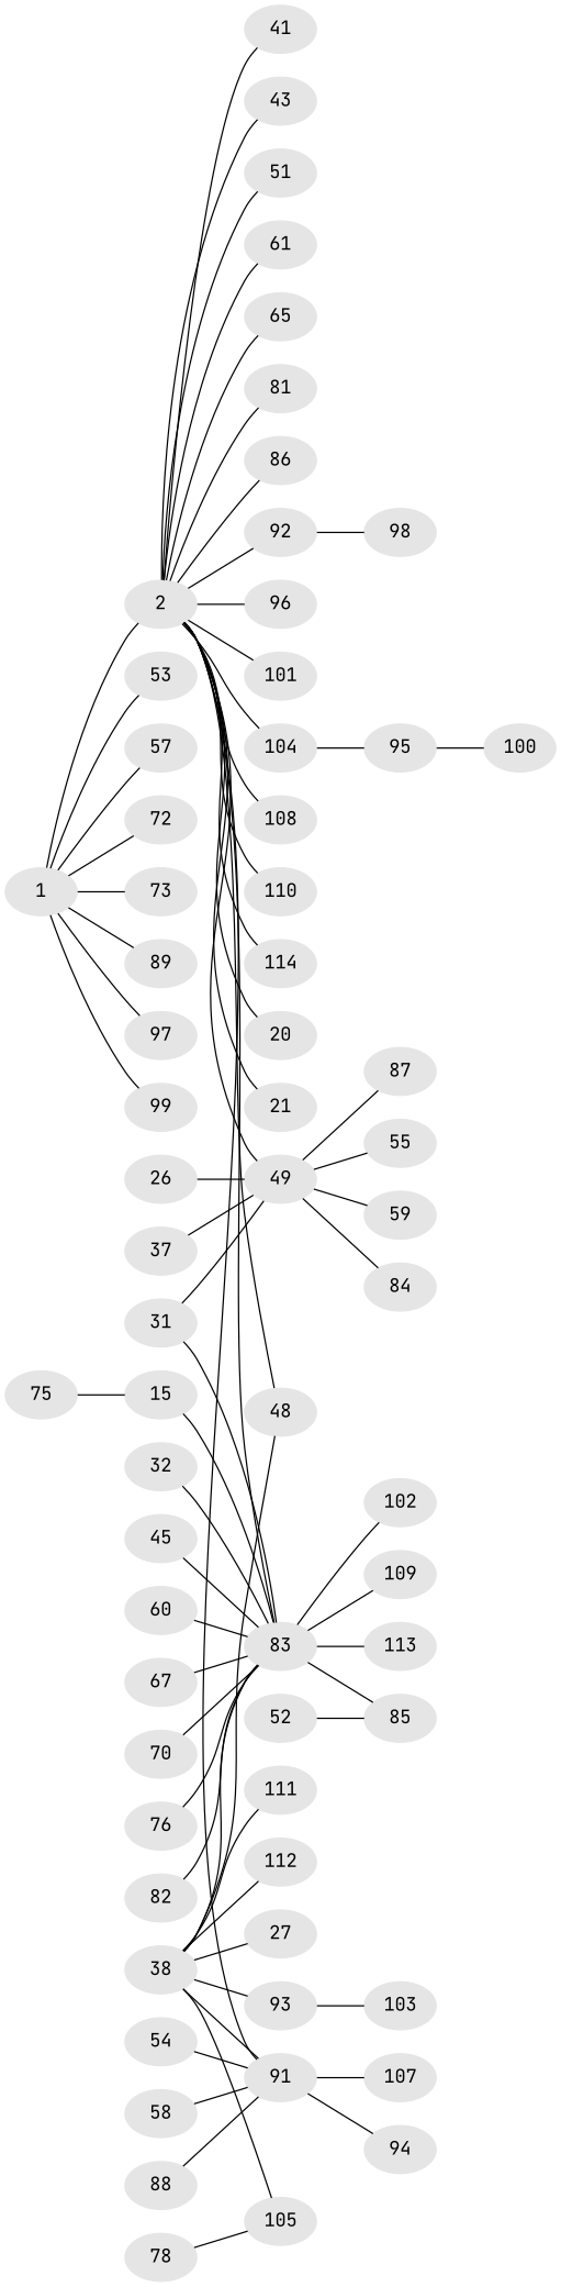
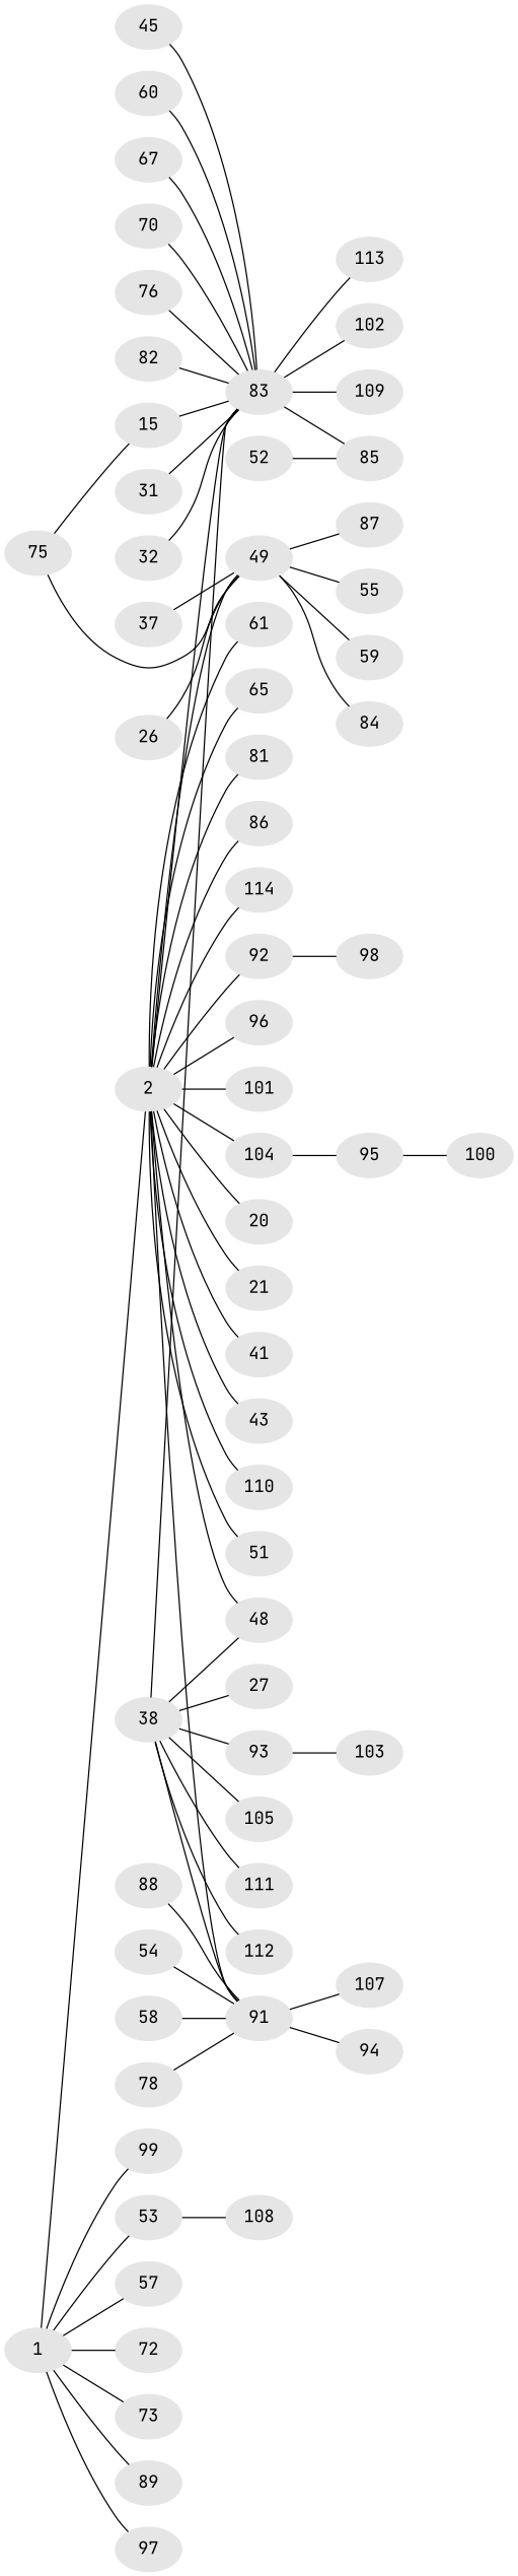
  graph {
    fontname="JetBrains Mono"
    rankdir=LR
    node [color=gray90 fontname="JetBrains Mono" style=filled]
    edge [fontname="JetBrains Mono"]
    1
    2
    53
    57
    72 [super="+71"]
    73
    89 [super="+74"]
    97 [super="+62"]
    99 [super="+80"]
    20
    21
    41
    43 [super="+36"]
    48 [super="+34+44+46"]
    49 [super="+6+13+23"]
    51 [super="+7"]
    61
    65
    81 [super="+28+77"]
    83 [super="+5+10+16+69"]
    86
    91 [super="+3"]
    92 [super="+79"]
    96 [super="+17"]
    101 [super="+9+39"]
    104 [super="+40"]
    108
    110 [super="+64"]
    114 [super="+35+63"]
    55
    59
    84
    87
    85
    102
    109 [super="+22"]
    113 [super="+68"]
    94
    107
    98
    95
    15
    26
    31
    32
    37
    38 [super="+27"]
    n48 [label=27]
    93 [super="+33"]
    105
    111
    112
    103
    45 [super="+42"]
    52
    54 [super="+18"]
    58
    60
    67 [super="+25"]
    70
    75
    76
    78
    82
    88
    100
    1 -- 2
    1 -- 53
    1 -- 57
    1 -- 72
    1 -- 73
    1 -- 89
    1 -- 97 [weight=2]
    1 -- 99
    2 -- 20
    2 -- 21
    2 -- 41
    2 -- 43
    2 -- 48
    2 -- 49 [weight=2]
    2 -- 51
    2 -- 61
    2 -- 65
    2 -- 81
    2 -- 83 [weight=2]
    2 -- 86
    2 -- 91 [weight=2]
    2 -- 92
    2 -- 96
    2 -- 101
    2 -- 104
-   2 -- 108
+   53 -- 108
    2 -- 110
    2 -- 114
    49 -- 55
    49 -- 59
    49 -- 84
    49 -- 87
    83 -- 85
    83 -- 102
    83 -- 109
    83 -- 113 [weight=2]
    91 -- 94
    91 -- 107
    92 -- 98
    104 -- 95
    95 -- 100
    15 -- 83
    26 -- 49
-   31 -- 49
+   75 -- 49
    31 -- 83
    32 -- 83
    37 -- 49
    38 -- 48
    38 -- 83 [weight=3]
    38 -- 91
    38 -- n48
    38 -- 93
    38 -- 105
    38 -- 111
    38 -- 112
    93 -- 103
    45 -- 83
    52 -- 85
    54 -- 91
    58 -- 91
    60 -- 83
    67 -- 83
    70 -- 83
    75 -- 15
    76 -- 83
-   78 -- 105
+   78 -- 91
    82 -- 83
    88 -- 91
  }
